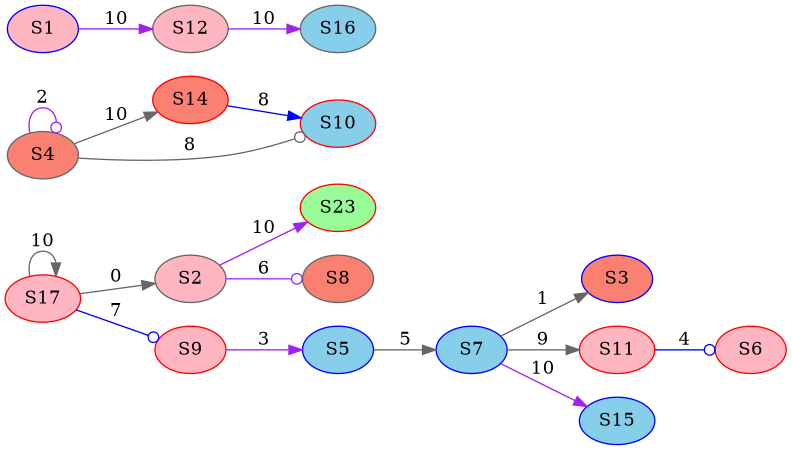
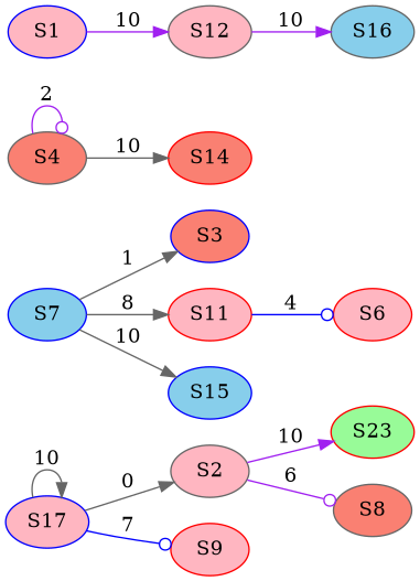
  strict digraph {
    rankdir=LR
    node [color=red fillcolor=lightpink style=filled]
    edge [arrowhead=normal color=gray40]
-   S17
+   S17 [color=blue]
    S2 [color=gray40]
    S9
    n4 [fillcolor=palegreen label=S23]
    S8 [color=gray40 fillcolor=salmon]
-   S5 [color=blue fillcolor=skyblue]
    S7 [color=blue fillcolor=skyblue]
    S3 [color=blue fillcolor=salmon]
    S11
    S15 [color=blue fillcolor=skyblue]
    S6
    S4 [color=gray40 fillcolor=salmon]
    S14 [fillcolor=salmon]
-   S10 [fillcolor=skyblue]
    S1 [color=blue]
    S12 [color=gray40]
    S16 [color=gray40 fillcolor=skyblue]
    S17 -> S17 [label=10]
    S17 -> S2 [label=0]
    S17 -> S9 [arrowhead=odot color=blue label=7]
    S2 -> n4 [color=purple label=10]
    S2 -> S8 [arrowhead=odot color=purple label=6]
-   S9 -> S5 [color=purple label=3]
-   S5 -> S7 [label=5]
    S7 -> S3 [label=1]
-   S7 -> S11 [label=9]
-   S7 -> S15 [color=purple label=10]
+   S7 -> S11 [label=8]
+   S7 -> S15 [label=10]
    S11 -> S6 [arrowhead=odot color=blue label=4]
    S4 -> S4 [arrowhead=odot color=purple label=2]
    S4 -> S14 [label=10]
-   S4 -> S10 [arrowhead=odot label=8]
-   S14 -> S10 [color=blue label=8]
    S1 -> S12 [color=purple label=10]
    S12 -> S16 [color=purple label=10]
  }
